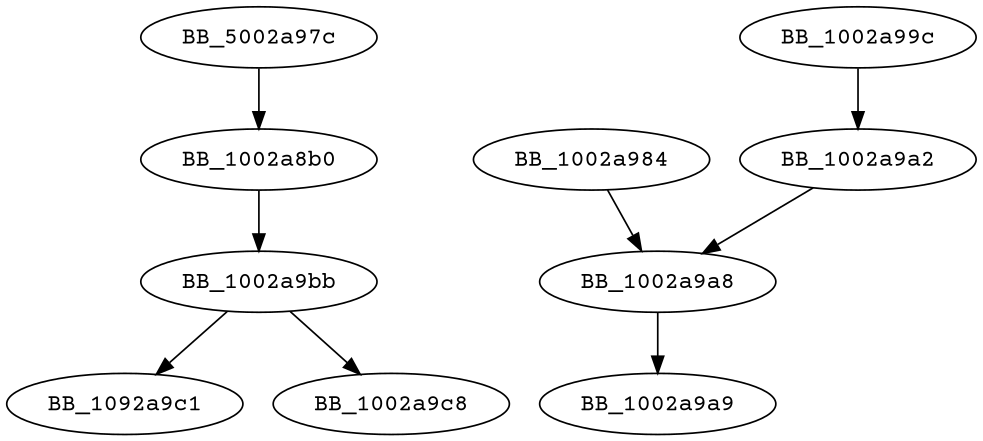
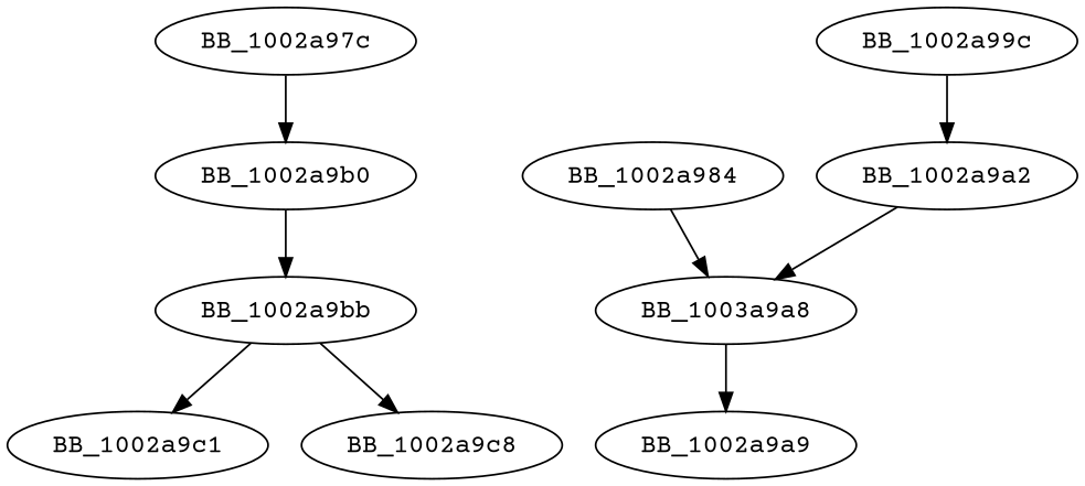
  digraph {
    fontname="Courier Prime"
    node [fontname="Courier Prime"]
    edge [fontname="Courier Prime"]
-   BB_1002a97c [label=BB_5002a97c]
-   BB_1002a9b0 [label=BB_1002a8b0]
+   BB_1002a97c
+   BB_1002a9b0
    BB_1002a9bb
-   BB_1002a9c1 [label=BB_1092a9c1]
+   BB_1002a9c1
    BB_1002a9c8
    BB_1002a984
-   BB_1002a9a8
+   BB_1002a9a8 [label=BB_1003a9a8]
    BB_1002a99c
    BB_1002a9a2
    BB_1002a9a9
    BB_1002a97c -> BB_1002a9b0
    BB_1002a9b0 -> BB_1002a9bb
    BB_1002a9bb -> BB_1002a9c1
    BB_1002a9bb -> BB_1002a9c8
    BB_1002a984 -> BB_1002a9a8
    BB_1002a9a8 -> BB_1002a9a9
    BB_1002a99c -> BB_1002a9a2
    BB_1002a9a2 -> BB_1002a9a8
  }
